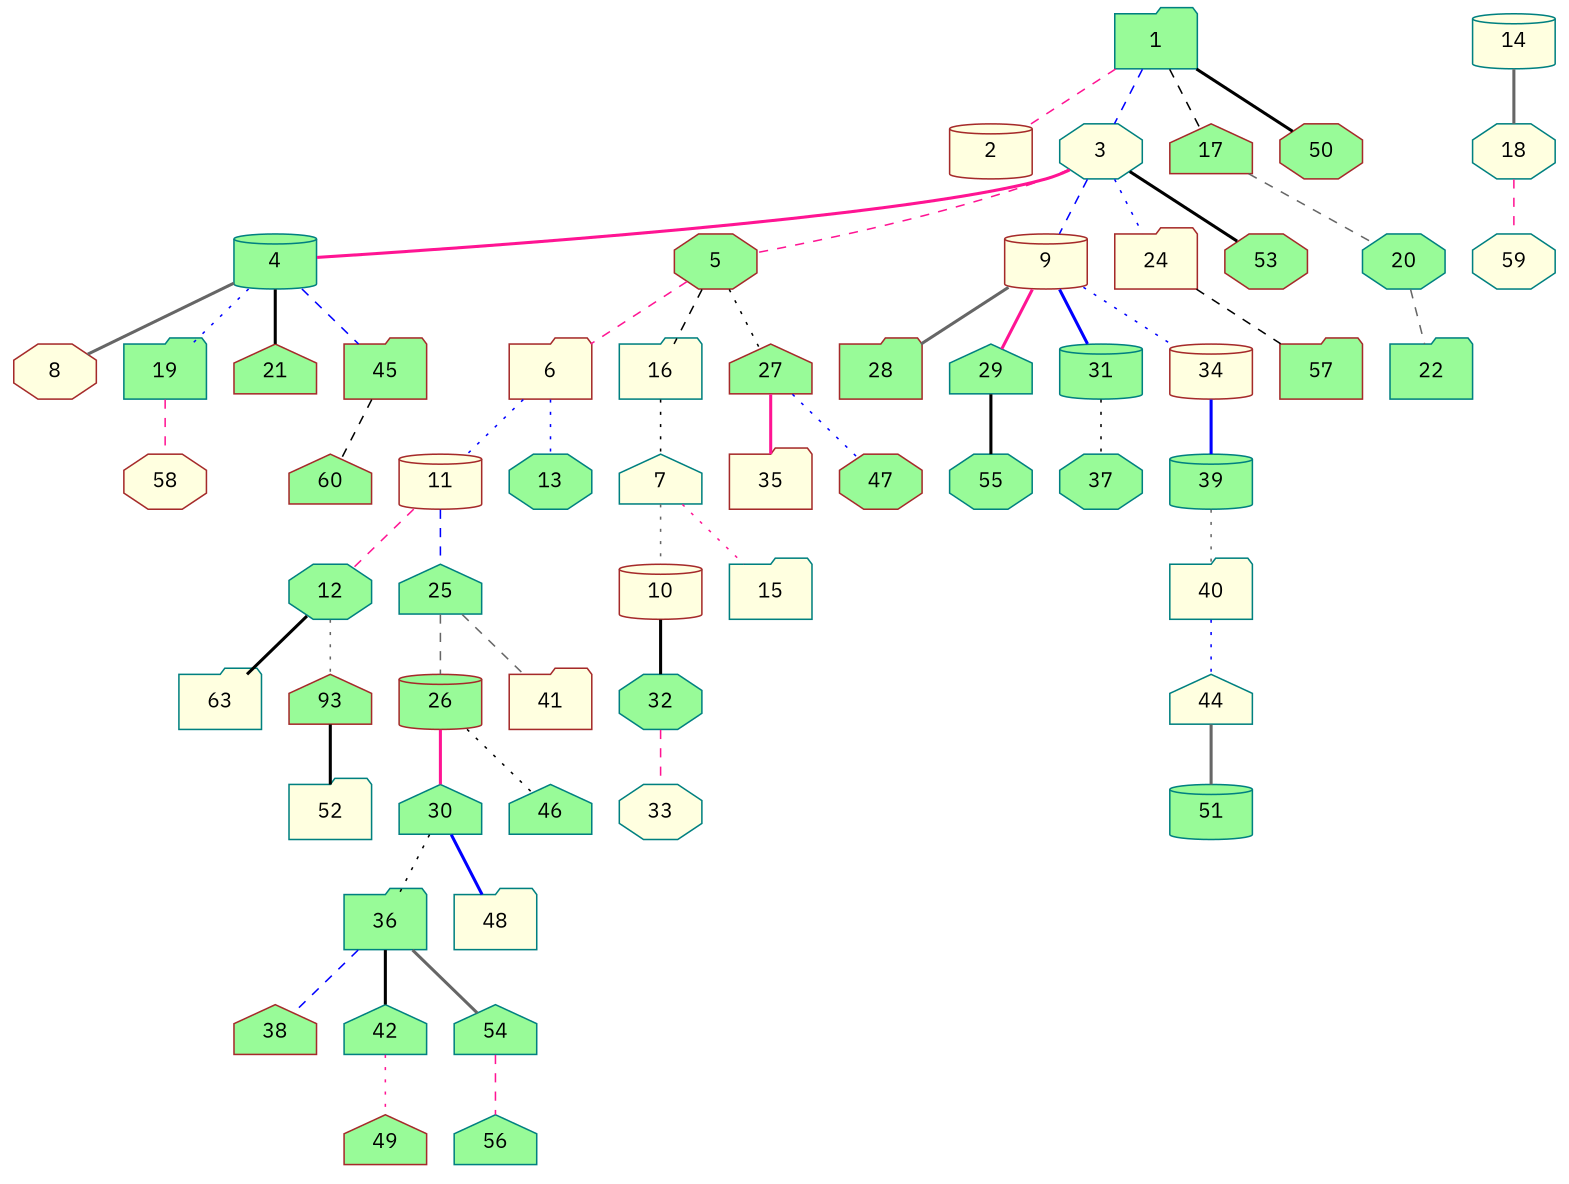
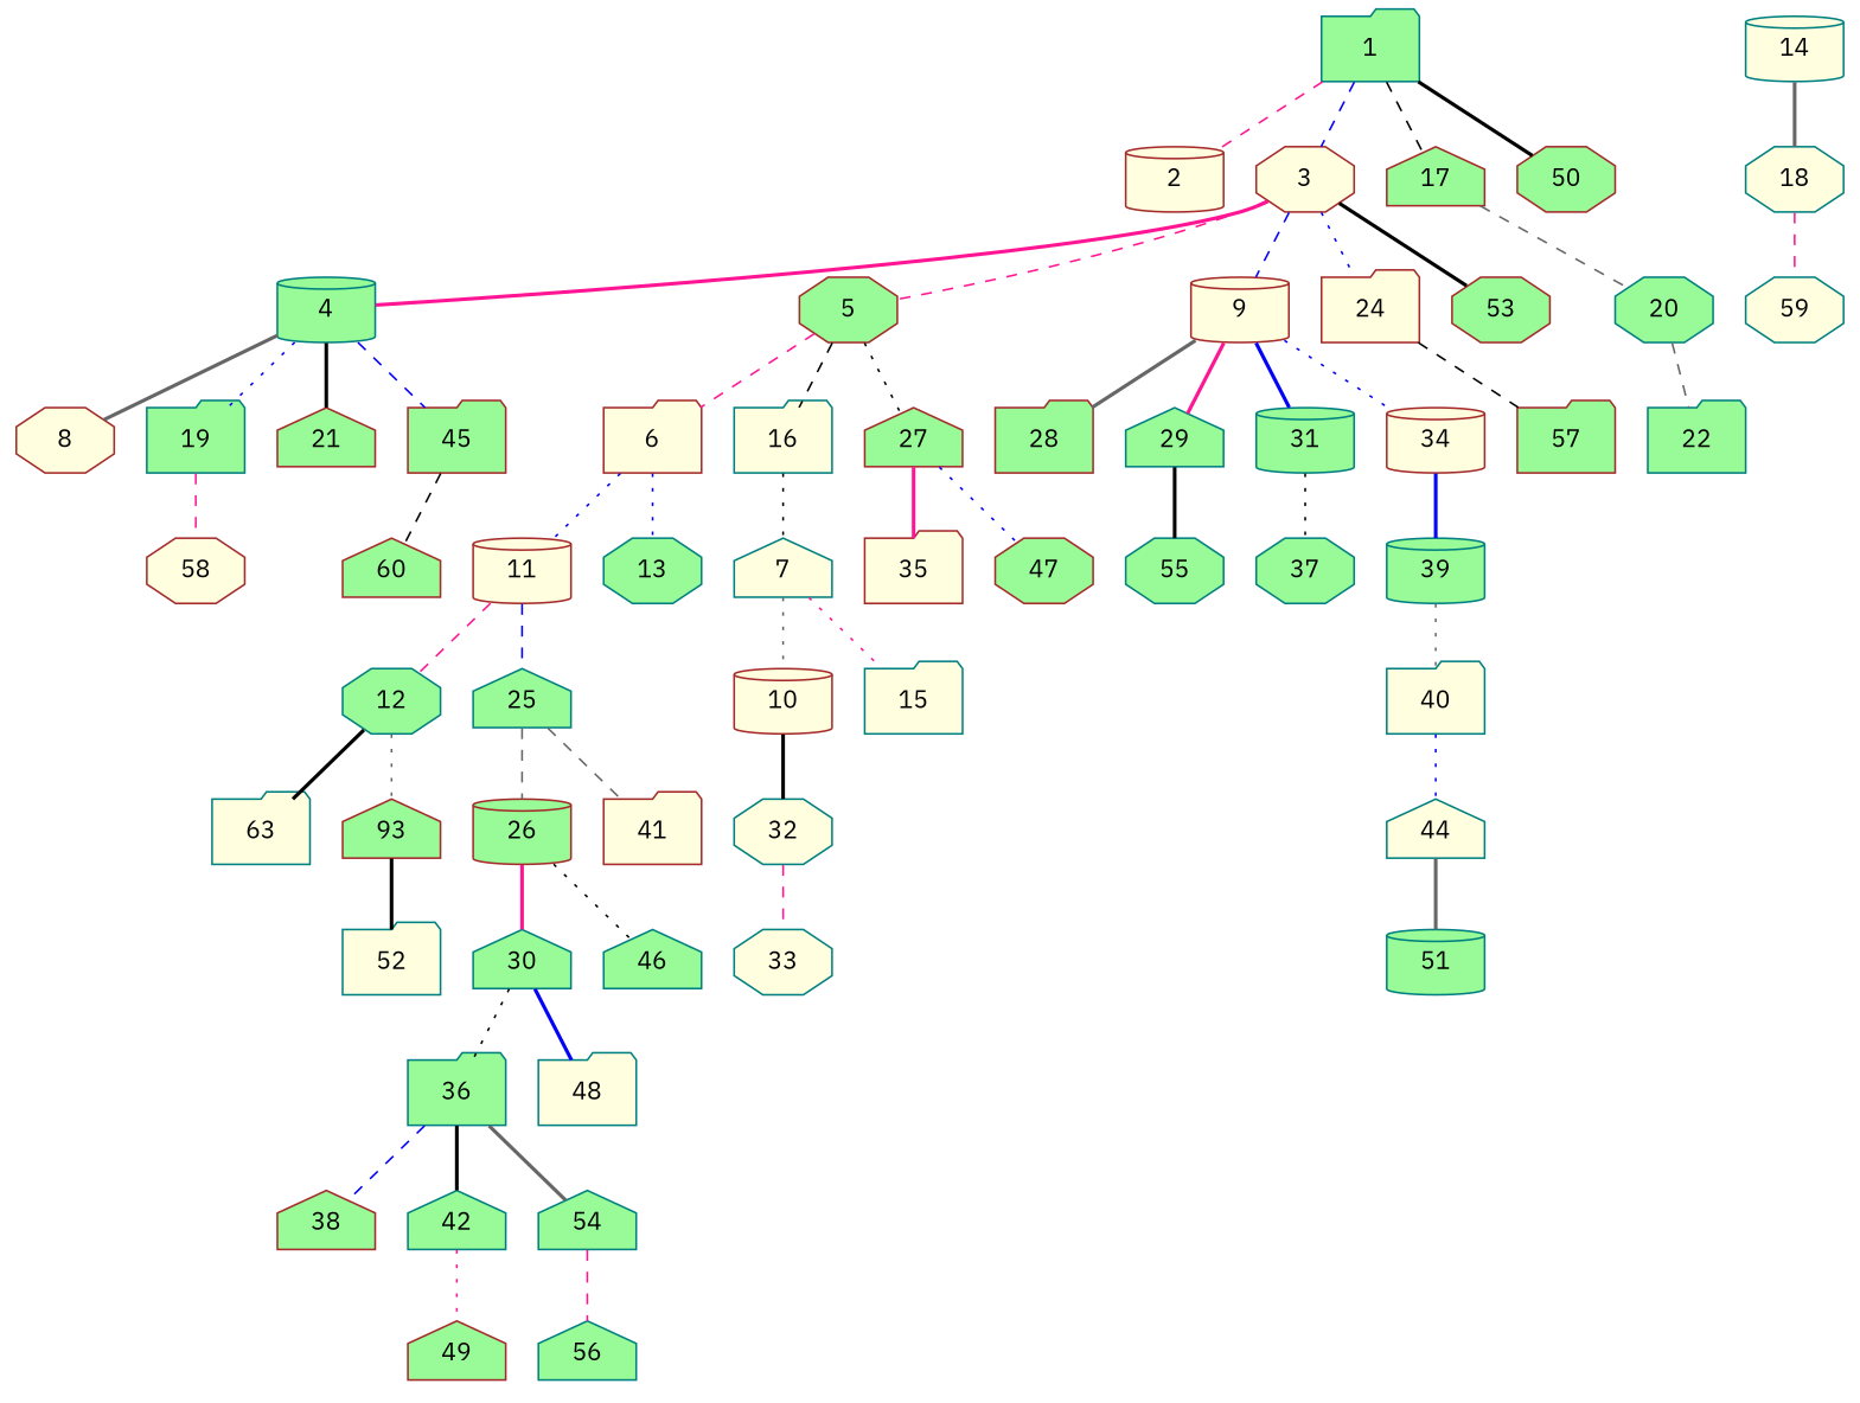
  graph {
    fontname="IBM Plex Sans"
    node [color=teal fillcolor=palegreen fontname="IBM Plex Sans" shape=folder style=filled]
    edge [color=black fontname="IBM Plex Sans" style=dashed]
    2 [color=brown fillcolor=lightyellow shape=cylinder]
    1
-   3 [fillcolor=lightyellow shape=octagon]
+   3 [color=brown fillcolor=lightyellow shape=octagon]
    17 [color=brown shape=house]
    50 [color=brown shape=octagon]
    4 [shape=cylinder]
    5 [color=brown shape=octagon]
    9 [color=brown fillcolor=lightyellow shape=cylinder]
    24 [color=brown fillcolor=lightyellow]
    53 [color=brown shape=octagon]
    20 [shape=octagon]
    8 [color=brown fillcolor=lightyellow shape=octagon]
    19
    21 [color=brown shape=house]
    45 [color=brown]
    6 [color=brown fillcolor=lightyellow]
    16 [fillcolor=lightyellow]
    27 [color=brown shape=house]
    28 [color=brown]
    29 [shape=house]
    31 [shape=cylinder]
    34 [color=brown fillcolor=lightyellow shape=cylinder]
    57 [color=brown]
    22
    58 [color=brown fillcolor=lightyellow shape=octagon]
    60 [color=brown shape=house]
    11 [color=brown fillcolor=lightyellow shape=cylinder]
    13 [shape=octagon]
    7 [fillcolor=lightyellow shape=house]
    35 [color=brown fillcolor=lightyellow]
    47 [color=brown shape=octagon]
    55 [shape=octagon]
    37 [shape=octagon]
    39 [shape=cylinder]
    10 [color=brown fillcolor=lightyellow shape=cylinder]
    15 [fillcolor=lightyellow]
    12 [shape=octagon]
    25 [shape=house]
-   32 [shape=octagon]
+   32 [fillcolor=lightyellow shape=octagon]
    n40 [fillcolor=lightyellow label=63]
    n41 [color=brown label=93 shape=house]
    14 [fillcolor=lightyellow shape=cylinder]
    18 [fillcolor=lightyellow shape=octagon]
    26 [color=brown shape=cylinder]
    41 [color=brown fillcolor=lightyellow]
    33 [fillcolor=lightyellow shape=octagon]
    40 [fillcolor=lightyellow]
    52 [fillcolor=lightyellow]
    59 [fillcolor=lightyellow shape=octagon]
    30 [shape=house]
    46 [shape=house]
    36
    48 [fillcolor=lightyellow]
    38 [color=brown shape=house]
    42 [shape=house]
    54 [shape=house]
    49 [color=brown shape=house]
    56 [shape=house]
    44 [fillcolor=lightyellow shape=house]
    51 [shape=cylinder]
    1 -- 2 [color=deeppink]
    1 -- 3 [color=blue]
    1 -- 17
    1 -- 50 [style=bold]
    3 -- 4 [color=deeppink style=bold]
    3 -- 5 [color=deeppink]
    3 -- 9 [color=blue]
    3 -- 24 [color=blue style=dotted]
    3 -- 53 [style=bold]
    17 -- 20 [color=gray40]
    4 -- 8 [color=gray40 style=bold]
    4 -- 19 [color=blue style=dotted]
    4 -- 21 [style=bold]
    4 -- 45 [color=blue]
    5 -- 6 [color=deeppink]
    5 -- 16
    5 -- 27 [style=dotted]
    9 -- 28 [color=gray40 style=bold]
    9 -- 29 [color=deeppink style=bold]
    9 -- 31 [color=blue style=bold]
    9 -- 34 [color=blue style=dotted]
    24 -- 57
    20 -- 22 [color=gray40]
    19 -- 58 [color=deeppink]
    45 -- 60
    6 -- 11 [color=blue style=dotted]
    6 -- 13 [color=blue style=dotted]
    16 -- 7 [style=dotted]
    27 -- 35 [color=deeppink style=bold]
    27 -- 47 [color=blue style=dotted]
    29 -- 55 [style=bold]
    31 -- 37 [style=dotted]
    34 -- 39 [color=blue style=bold]
    11 -- 12 [color=deeppink]
    11 -- 25 [color=blue]
    7 -- 10 [color=gray40 style=dotted]
    7 -- 15 [color=deeppink style=dotted]
    39 -- 40 [color=gray40 style=dotted]
    10 -- 32 [style=bold]
    12 -- n40 [style=bold]
    12 -- n41 [color=gray40 style=dotted]
    25 -- 26 [color=gray40]
    25 -- 41 [color=gray40]
    32 -- 33 [color=deeppink]
    n41 -- 52 [style=bold]
    14 -- 18 [color=gray40 style=bold]
    18 -- 59 [color=deeppink]
    26 -- 30 [color=deeppink style=bold]
    26 -- 46 [style=dotted]
    40 -- 44 [color=blue style=dotted]
    30 -- 36 [style=dotted]
    30 -- 48 [color=blue style=bold]
    36 -- 38 [color=blue]
    36 -- 42 [style=bold]
    36 -- 54 [color=gray40 style=bold]
    42 -- 49 [color=deeppink style=dotted]
    54 -- 56 [color=deeppink]
    44 -- 51 [color=gray40 style=bold]
  }
